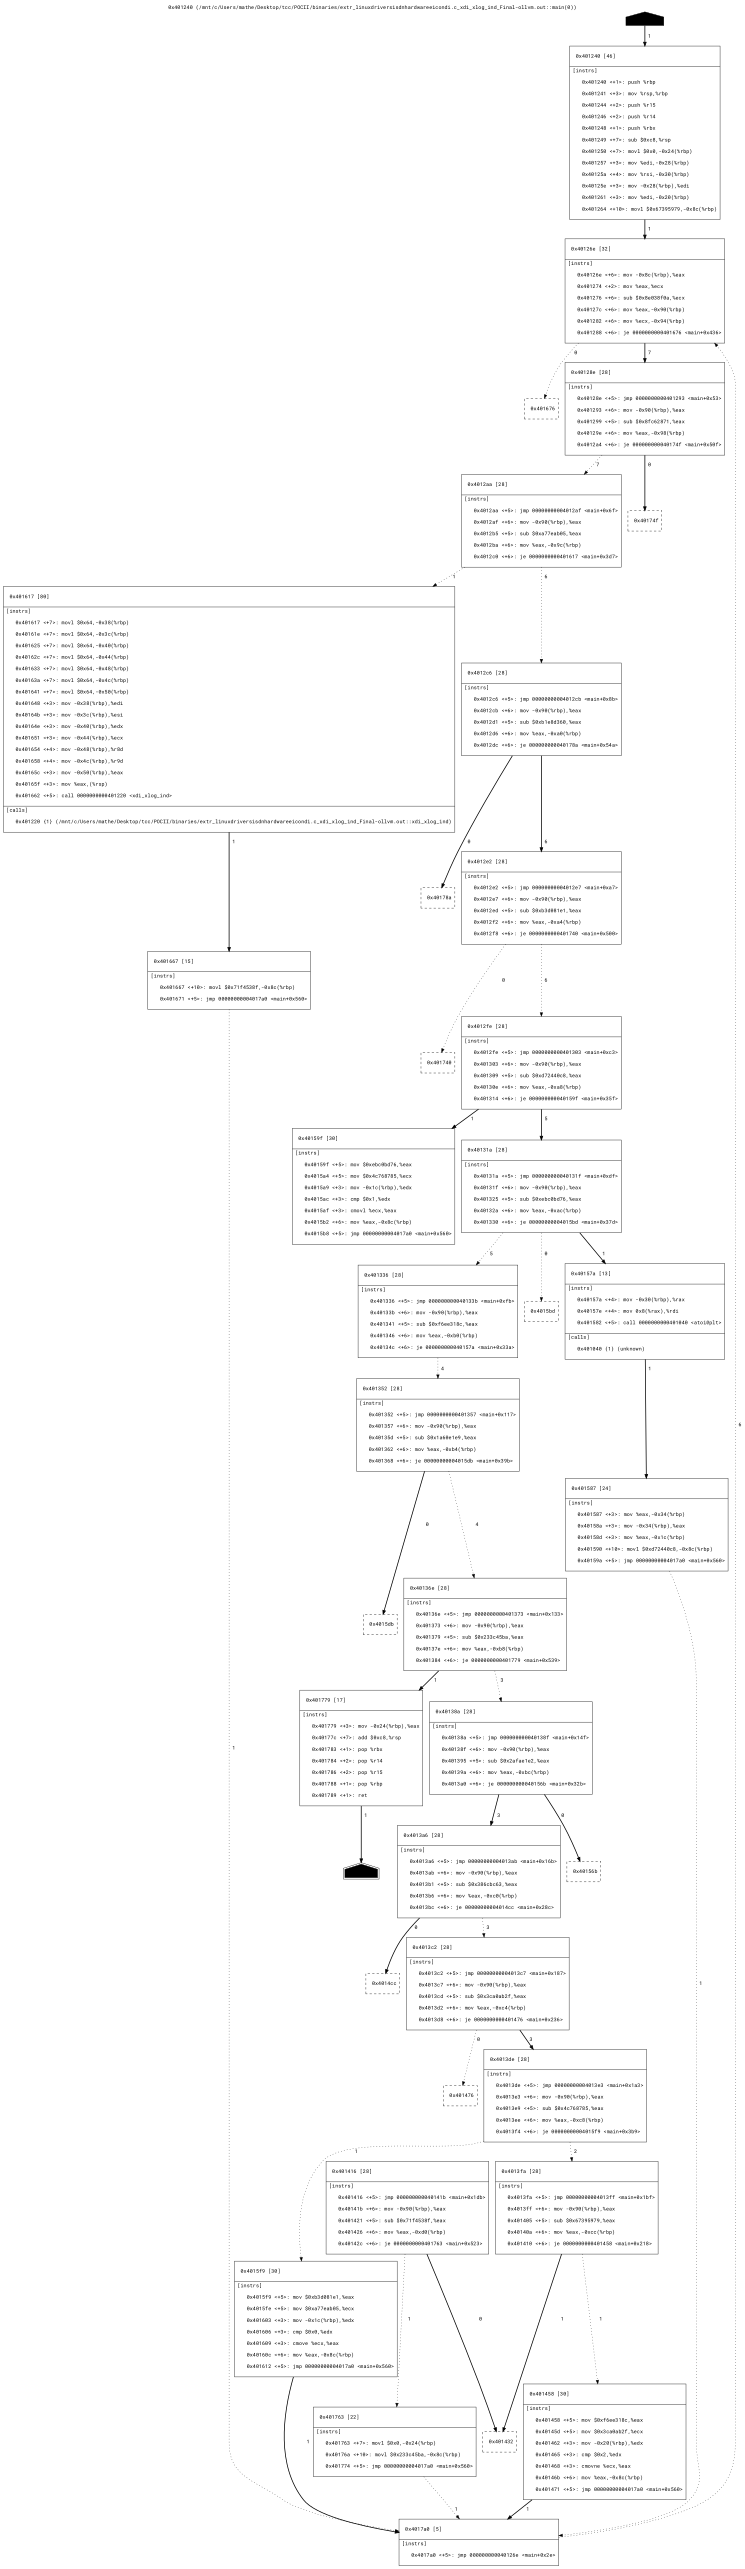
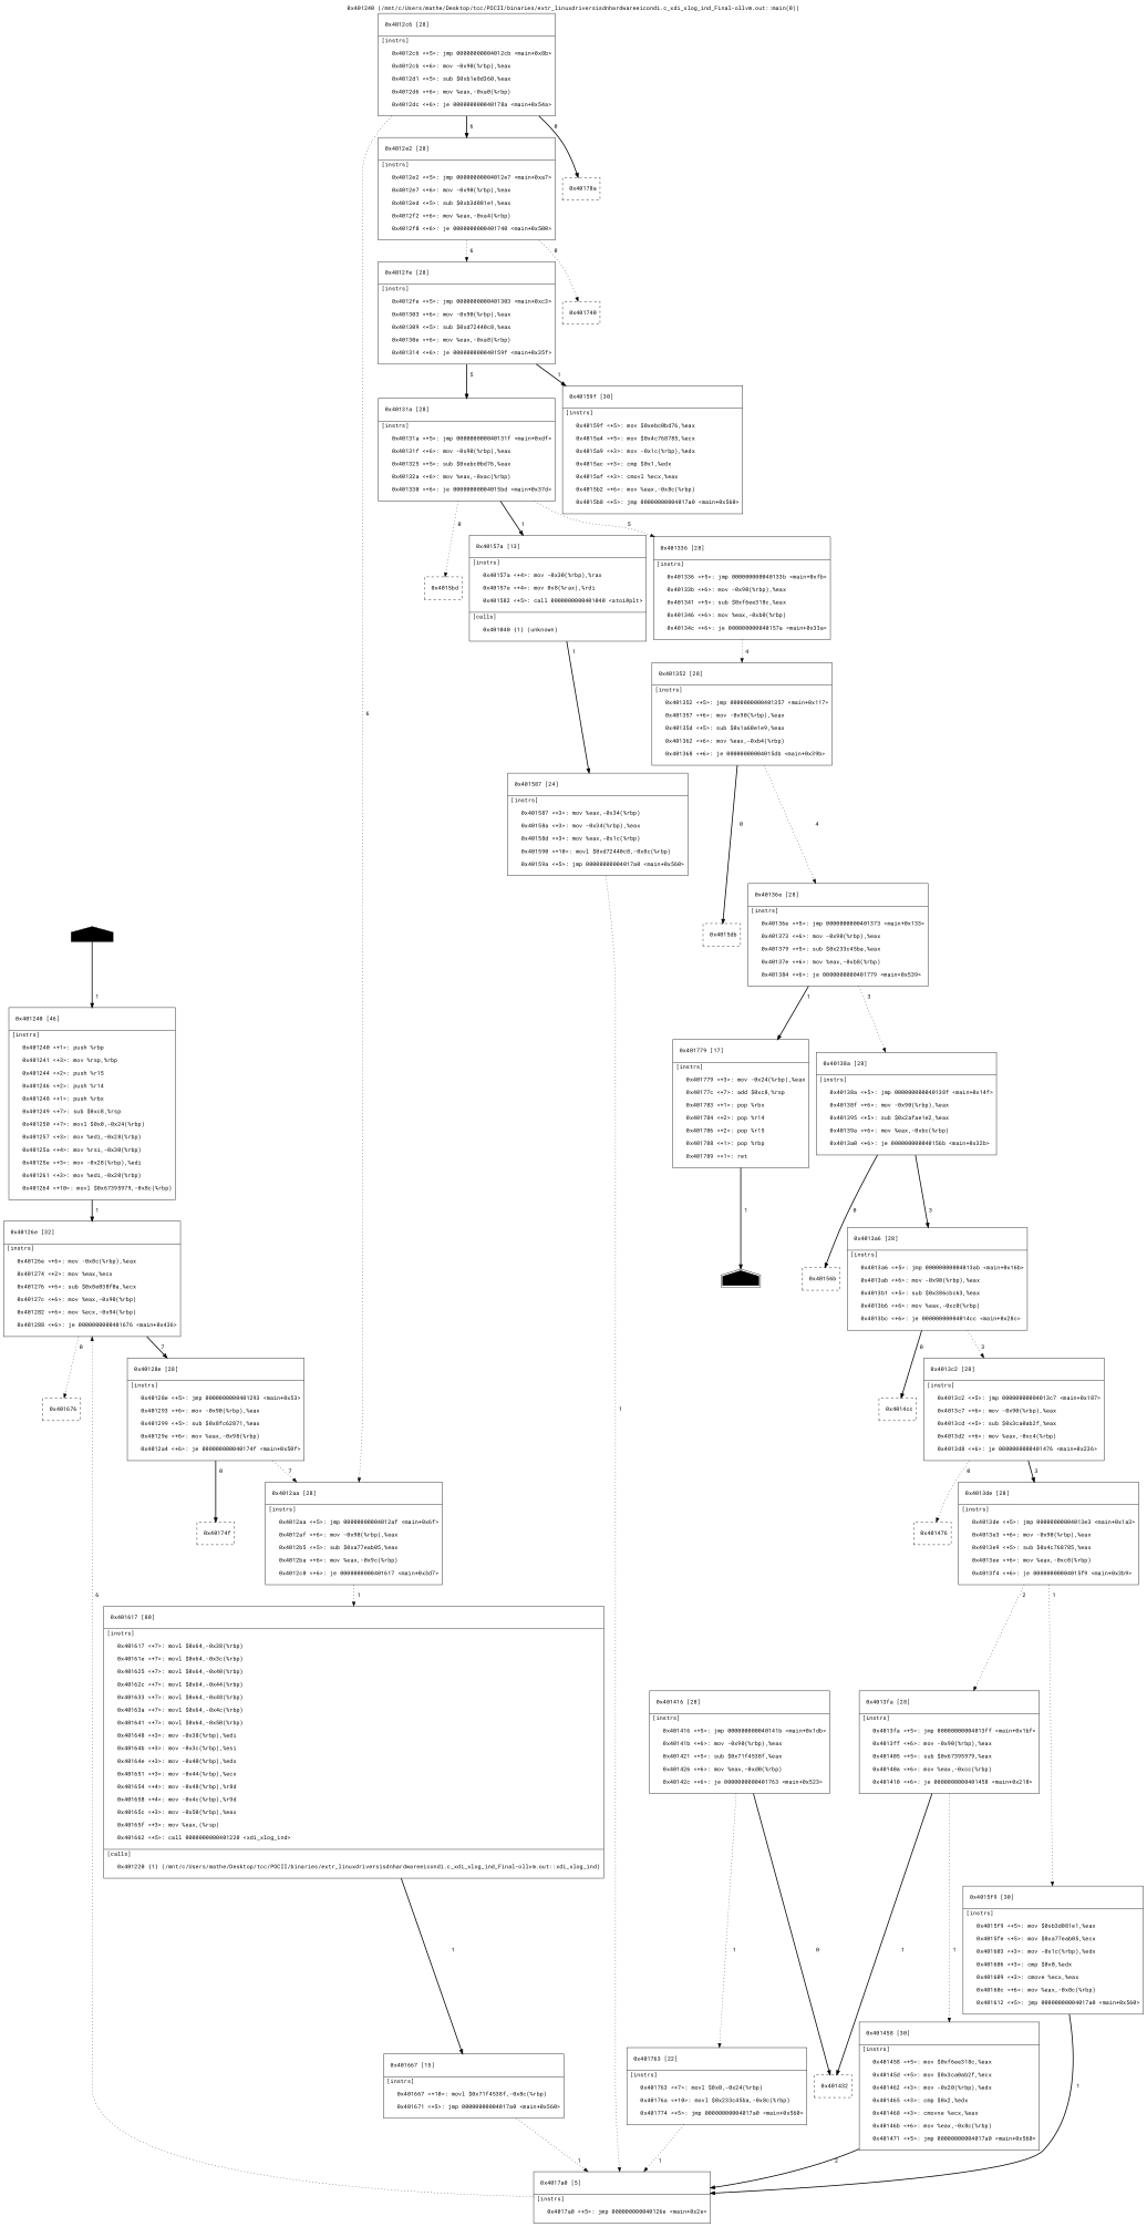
  digraph {
    fontname="Roboto Mono"
    label="0x401240 (/mnt/c/Users/mathe/Desktop/tcc/POCII/binaries/extr_linuxdriversisdnhardwareeicondi.c_xdi_xlog_ind_Final-ollvm.out::main(0))"
    labelloc=t
    node [fontname="Roboto Mono" shape=record]
    edge [fontname="Roboto Mono" style=bold]
    Entry [fillcolor=black height=0.3 shape=house style=filled width=0.3]
    n2 [label="{\n     0x401240 [46]\l\n     | [instrs]\l\n     &nbsp;&nbsp;0x401240 \<+1\>: push %rbp\l\n     &nbsp;&nbsp;0x401241 \<+3\>: mov %rsp,%rbp\l\n     &nbsp;&nbsp;0x401244 \<+2\>: push %r15\l\n     &nbsp;&nbsp;0x401246 \<+2\>: push %r14\l\n     &nbsp;&nbsp;0x401248 \<+1\>: push %rbx\l\n     &nbsp;&nbsp;0x401249 \<+7\>: sub $0xc8,%rsp\l\n     &nbsp;&nbsp;0x401250 \<+7\>: movl $0x0,-0x24(%rbp)\l\n     &nbsp;&nbsp;0x401257 \<+3\>: mov %edi,-0x28(%rbp)\l\n     &nbsp;&nbsp;0x40125a \<+4\>: mov %rsi,-0x30(%rbp)\l\n     &nbsp;&nbsp;0x40125e \<+3\>: mov -0x28(%rbp),%edi\l\n     &nbsp;&nbsp;0x401261 \<+3\>: mov %edi,-0x20(%rbp)\l\n     &nbsp;&nbsp;0x401264 \<+10\>: movl $0x67395979,-0x8c(%rbp)\l\n  }"]
    n3 [label="{\n     0x40126e [32]\l\n     | [instrs]\l\n     &nbsp;&nbsp;0x40126e \<+6\>: mov -0x8c(%rbp),%eax\l\n     &nbsp;&nbsp;0x401274 \<+2\>: mov %eax,%ecx\l\n     &nbsp;&nbsp;0x401276 \<+6\>: sub $0x8e038f0a,%ecx\l\n     &nbsp;&nbsp;0x40127c \<+6\>: mov %eax,-0x90(%rbp)\l\n     &nbsp;&nbsp;0x401282 \<+6\>: mov %ecx,-0x94(%rbp)\l\n     &nbsp;&nbsp;0x401288 \<+6\>: je 0000000000401676 \<main+0x436\>\l\n  }"]
    n4 [label="{\n     0x401676\l\n  }" style=dashed]
    n5 [label="{\n     0x40128e [28]\l\n     | [instrs]\l\n     &nbsp;&nbsp;0x40128e \<+5\>: jmp 0000000000401293 \<main+0x53\>\l\n     &nbsp;&nbsp;0x401293 \<+6\>: mov -0x90(%rbp),%eax\l\n     &nbsp;&nbsp;0x401299 \<+5\>: sub $0x8fc62871,%eax\l\n     &nbsp;&nbsp;0x40129e \<+6\>: mov %eax,-0x98(%rbp)\l\n     &nbsp;&nbsp;0x4012a4 \<+6\>: je 000000000040174f \<main+0x50f\>\l\n  }"]
    n6 [label="{\n     0x40174f\l\n  }" style=dashed]
    n7 [label="{\n     0x4012aa [28]\l\n     | [instrs]\l\n     &nbsp;&nbsp;0x4012aa \<+5\>: jmp 00000000004012af \<main+0x6f\>\l\n     &nbsp;&nbsp;0x4012af \<+6\>: mov -0x90(%rbp),%eax\l\n     &nbsp;&nbsp;0x4012b5 \<+5\>: sub $0xa77eab05,%eax\l\n     &nbsp;&nbsp;0x4012ba \<+6\>: mov %eax,-0x9c(%rbp)\l\n     &nbsp;&nbsp;0x4012c0 \<+6\>: je 0000000000401617 \<main+0x3d7\>\l\n  }"]
    n8 [label="{\n     0x401617 [80]\l\n     | [instrs]\l\n     &nbsp;&nbsp;0x401617 \<+7\>: movl $0x64,-0x38(%rbp)\l\n     &nbsp;&nbsp;0x40161e \<+7\>: movl $0x64,-0x3c(%rbp)\l\n     &nbsp;&nbsp;0x401625 \<+7\>: movl $0x64,-0x40(%rbp)\l\n     &nbsp;&nbsp;0x40162c \<+7\>: movl $0x64,-0x44(%rbp)\l\n     &nbsp;&nbsp;0x401633 \<+7\>: movl $0x64,-0x48(%rbp)\l\n     &nbsp;&nbsp;0x40163a \<+7\>: movl $0x64,-0x4c(%rbp)\l\n     &nbsp;&nbsp;0x401641 \<+7\>: movl $0x64,-0x50(%rbp)\l\n     &nbsp;&nbsp;0x401648 \<+3\>: mov -0x38(%rbp),%edi\l\n     &nbsp;&nbsp;0x40164b \<+3\>: mov -0x3c(%rbp),%esi\l\n     &nbsp;&nbsp;0x40164e \<+3\>: mov -0x40(%rbp),%edx\l\n     &nbsp;&nbsp;0x401651 \<+3\>: mov -0x44(%rbp),%ecx\l\n     &nbsp;&nbsp;0x401654 \<+4\>: mov -0x48(%rbp),%r8d\l\n     &nbsp;&nbsp;0x401658 \<+4\>: mov -0x4c(%rbp),%r9d\l\n     &nbsp;&nbsp;0x40165c \<+3\>: mov -0x50(%rbp),%eax\l\n     &nbsp;&nbsp;0x40165f \<+3\>: mov %eax,(%rsp)\l\n     &nbsp;&nbsp;0x401662 \<+5\>: call 0000000000401220 \<xdi_xlog_ind\>\l\n     | [calls]\l\n     &nbsp;&nbsp;0x401220 \{1\} (/mnt/c/Users/mathe/Desktop/tcc/POCII/binaries/extr_linuxdriversisdnhardwareeicondi.c_xdi_xlog_ind_Final-ollvm.out::xdi_xlog_ind)\l\n  }"]
    n9 [label="{\n     0x4012c6 [28]\l\n     | [instrs]\l\n     &nbsp;&nbsp;0x4012c6 \<+5\>: jmp 00000000004012cb \<main+0x8b\>\l\n     &nbsp;&nbsp;0x4012cb \<+6\>: mov -0x90(%rbp),%eax\l\n     &nbsp;&nbsp;0x4012d1 \<+5\>: sub $0xb1e8d360,%eax\l\n     &nbsp;&nbsp;0x4012d6 \<+6\>: mov %eax,-0xa0(%rbp)\l\n     &nbsp;&nbsp;0x4012dc \<+6\>: je 000000000040178a \<main+0x54a\>\l\n  }"]
    Exit [fillcolor=black height=0.3 peripheries=2 shape=house style=filled width=0.3]
    n11 [label="{\n     0x401667 [15]\l\n     | [instrs]\l\n     &nbsp;&nbsp;0x401667 \<+10\>: movl $0x71f4538f,-0x8c(%rbp)\l\n     &nbsp;&nbsp;0x401671 \<+5\>: jmp 00000000004017a0 \<main+0x560\>\l\n  }"]
    n12 [label="{\n     0x40178a\l\n  }" style=dashed]
    n13 [label="{\n     0x4012e2 [28]\l\n     | [instrs]\l\n     &nbsp;&nbsp;0x4012e2 \<+5\>: jmp 00000000004012e7 \<main+0xa7\>\l\n     &nbsp;&nbsp;0x4012e7 \<+6\>: mov -0x90(%rbp),%eax\l\n     &nbsp;&nbsp;0x4012ed \<+5\>: sub $0xb3d081e1,%eax\l\n     &nbsp;&nbsp;0x4012f2 \<+6\>: mov %eax,-0xa4(%rbp)\l\n     &nbsp;&nbsp;0x4012f8 \<+6\>: je 0000000000401740 \<main+0x500\>\l\n  }"]
    n14 [label="{\n     0x401432\l\n  }" style=dashed]
    n15 [label="{\n     0x4017a0 [5]\l\n     | [instrs]\l\n     &nbsp;&nbsp;0x4017a0 \<+5\>: jmp 000000000040126e \<main+0x2e\>\l\n  }"]
    n16 [label="{\n     0x401740\l\n  }" style=dashed]
    n17 [label="{\n     0x4012fe [28]\l\n     | [instrs]\l\n     &nbsp;&nbsp;0x4012fe \<+5\>: jmp 0000000000401303 \<main+0xc3\>\l\n     &nbsp;&nbsp;0x401303 \<+6\>: mov -0x90(%rbp),%eax\l\n     &nbsp;&nbsp;0x401309 \<+5\>: sub $0xd72440c8,%eax\l\n     &nbsp;&nbsp;0x40130e \<+6\>: mov %eax,-0xa8(%rbp)\l\n     &nbsp;&nbsp;0x401314 \<+6\>: je 000000000040159f \<main+0x35f\>\l\n  }"]
    n18 [label="{\n     0x401763 [22]\l\n     | [instrs]\l\n     &nbsp;&nbsp;0x401763 \<+7\>: movl $0x0,-0x24(%rbp)\l\n     &nbsp;&nbsp;0x40176a \<+10\>: movl $0x233c45ba,-0x8c(%rbp)\l\n     &nbsp;&nbsp;0x401774 \<+5\>: jmp 00000000004017a0 \<main+0x560\>\l\n  }"]
    n19 [label="{\n     0x40159f [30]\l\n     | [instrs]\l\n     &nbsp;&nbsp;0x40159f \<+5\>: mov $0xebc0bd76,%eax\l\n     &nbsp;&nbsp;0x4015a4 \<+5\>: mov $0x4c768785,%ecx\l\n     &nbsp;&nbsp;0x4015a9 \<+3\>: mov -0x1c(%rbp),%edx\l\n     &nbsp;&nbsp;0x4015ac \<+3\>: cmp $0x1,%edx\l\n     &nbsp;&nbsp;0x4015af \<+3\>: cmovl %ecx,%eax\l\n     &nbsp;&nbsp;0x4015b2 \<+6\>: mov %eax,-0x8c(%rbp)\l\n     &nbsp;&nbsp;0x4015b8 \<+5\>: jmp 00000000004017a0 \<main+0x560\>\l\n  }"]
    n20 [label="{\n     0x40131a [28]\l\n     | [instrs]\l\n     &nbsp;&nbsp;0x40131a \<+5\>: jmp 000000000040131f \<main+0xdf\>\l\n     &nbsp;&nbsp;0x40131f \<+6\>: mov -0x90(%rbp),%eax\l\n     &nbsp;&nbsp;0x401325 \<+5\>: sub $0xebc0bd76,%eax\l\n     &nbsp;&nbsp;0x40132a \<+6\>: mov %eax,-0xac(%rbp)\l\n     &nbsp;&nbsp;0x401330 \<+6\>: je 00000000004015bd \<main+0x37d\>\l\n  }"]
    n21 [label="{\n     0x4015bd\l\n  }" style=dashed]
    n22 [label="{\n     0x401336 [28]\l\n     | [instrs]\l\n     &nbsp;&nbsp;0x401336 \<+5\>: jmp 000000000040133b \<main+0xfb\>\l\n     &nbsp;&nbsp;0x40133b \<+6\>: mov -0x90(%rbp),%eax\l\n     &nbsp;&nbsp;0x401341 \<+5\>: sub $0xf6ee318c,%eax\l\n     &nbsp;&nbsp;0x401346 \<+6\>: mov %eax,-0xb0(%rbp)\l\n     &nbsp;&nbsp;0x40134c \<+6\>: je 000000000040157a \<main+0x33a\>\l\n  }"]
    n23 [label="{\n     0x40157a [13]\l\n     | [instrs]\l\n     &nbsp;&nbsp;0x40157a \<+4\>: mov -0x30(%rbp),%rax\l\n     &nbsp;&nbsp;0x40157e \<+4\>: mov 0x8(%rax),%rdi\l\n     &nbsp;&nbsp;0x401582 \<+5\>: call 0000000000401040 \<atoi@plt\>\l\n     | [calls]\l\n     &nbsp;&nbsp;0x401040 \{1\} (unknown)\l\n  }"]
    n24 [label="{\n     0x401587 [24]\l\n     | [instrs]\l\n     &nbsp;&nbsp;0x401587 \<+3\>: mov %eax,-0x34(%rbp)\l\n     &nbsp;&nbsp;0x40158a \<+3\>: mov -0x34(%rbp),%eax\l\n     &nbsp;&nbsp;0x40158d \<+3\>: mov %eax,-0x1c(%rbp)\l\n     &nbsp;&nbsp;0x401590 \<+10\>: movl $0xd72440c8,-0x8c(%rbp)\l\n     &nbsp;&nbsp;0x40159a \<+5\>: jmp 00000000004017a0 \<main+0x560\>\l\n  }"]
    n25 [label="{\n     0x401352 [28]\l\n     | [instrs]\l\n     &nbsp;&nbsp;0x401352 \<+5\>: jmp 0000000000401357 \<main+0x117\>\l\n     &nbsp;&nbsp;0x401357 \<+6\>: mov -0x90(%rbp),%eax\l\n     &nbsp;&nbsp;0x40135d \<+5\>: sub $0x1a60e1e9,%eax\l\n     &nbsp;&nbsp;0x401362 \<+6\>: mov %eax,-0xb4(%rbp)\l\n     &nbsp;&nbsp;0x401368 \<+6\>: je 00000000004015db \<main+0x39b\>\l\n  }"]
    n26 [label="{\n     0x4015db\l\n  }" style=dashed]
    n27 [label="{\n     0x40136e [28]\l\n     | [instrs]\l\n     &nbsp;&nbsp;0x40136e \<+5\>: jmp 0000000000401373 \<main+0x133\>\l\n     &nbsp;&nbsp;0x401373 \<+6\>: mov -0x90(%rbp),%eax\l\n     &nbsp;&nbsp;0x401379 \<+5\>: sub $0x233c45ba,%eax\l\n     &nbsp;&nbsp;0x40137e \<+6\>: mov %eax,-0xb8(%rbp)\l\n     &nbsp;&nbsp;0x401384 \<+6\>: je 0000000000401779 \<main+0x539\>\l\n  }"]
    n28 [label="{\n     0x401779 [17]\l\n     | [instrs]\l\n     &nbsp;&nbsp;0x401779 \<+3\>: mov -0x24(%rbp),%eax\l\n     &nbsp;&nbsp;0x40177c \<+7\>: add $0xc8,%rsp\l\n     &nbsp;&nbsp;0x401783 \<+1\>: pop %rbx\l\n     &nbsp;&nbsp;0x401784 \<+2\>: pop %r14\l\n     &nbsp;&nbsp;0x401786 \<+2\>: pop %r15\l\n     &nbsp;&nbsp;0x401788 \<+1\>: pop %rbp\l\n     &nbsp;&nbsp;0x401789 \<+1\>: ret\l\n  }"]
    n29 [label="{\n     0x40138a [28]\l\n     | [instrs]\l\n     &nbsp;&nbsp;0x40138a \<+5\>: jmp 000000000040138f \<main+0x14f\>\l\n     &nbsp;&nbsp;0x40138f \<+6\>: mov -0x90(%rbp),%eax\l\n     &nbsp;&nbsp;0x401395 \<+5\>: sub $0x2afae1e2,%eax\l\n     &nbsp;&nbsp;0x40139a \<+6\>: mov %eax,-0xbc(%rbp)\l\n     &nbsp;&nbsp;0x4013a0 \<+6\>: je 000000000040156b \<main+0x32b\>\l\n  }"]
    n30 [label="{\n     0x401416 [28]\l\n     | [instrs]\l\n     &nbsp;&nbsp;0x401416 \<+5\>: jmp 000000000040141b \<main+0x1db\>\l\n     &nbsp;&nbsp;0x40141b \<+6\>: mov -0x90(%rbp),%eax\l\n     &nbsp;&nbsp;0x401421 \<+5\>: sub $0x71f4538f,%eax\l\n     &nbsp;&nbsp;0x401426 \<+6\>: mov %eax,-0xd0(%rbp)\l\n     &nbsp;&nbsp;0x40142c \<+6\>: je 0000000000401763 \<main+0x523\>\l\n  }"]
    n31 [label="{\n     0x40156b\l\n  }" style=dashed]
    n32 [label="{\n     0x4013a6 [28]\l\n     | [instrs]\l\n     &nbsp;&nbsp;0x4013a6 \<+5\>: jmp 00000000004013ab \<main+0x16b\>\l\n     &nbsp;&nbsp;0x4013ab \<+6\>: mov -0x90(%rbp),%eax\l\n     &nbsp;&nbsp;0x4013b1 \<+5\>: sub $0x386cbc63,%eax\l\n     &nbsp;&nbsp;0x4013b6 \<+6\>: mov %eax,-0xc0(%rbp)\l\n     &nbsp;&nbsp;0x4013bc \<+6\>: je 00000000004014cc \<main+0x28c\>\l\n  }"]
    n33 [label="{\n     0x401458 [30]\l\n     | [instrs]\l\n     &nbsp;&nbsp;0x401458 \<+5\>: mov $0xf6ee318c,%eax\l\n     &nbsp;&nbsp;0x40145d \<+5\>: mov $0x3ca0ab2f,%ecx\l\n     &nbsp;&nbsp;0x401462 \<+3\>: mov -0x20(%rbp),%edx\l\n     &nbsp;&nbsp;0x401465 \<+3\>: cmp $0x2,%edx\l\n     &nbsp;&nbsp;0x401468 \<+3\>: cmovne %ecx,%eax\l\n     &nbsp;&nbsp;0x40146b \<+6\>: mov %eax,-0x8c(%rbp)\l\n     &nbsp;&nbsp;0x401471 \<+5\>: jmp 00000000004017a0 \<main+0x560\>\l\n  }"]
    n34 [label="{\n     0x4014cc\l\n  }" style=dashed]
    n35 [label="{\n     0x4013c2 [28]\l\n     | [instrs]\l\n     &nbsp;&nbsp;0x4013c2 \<+5\>: jmp 00000000004013c7 \<main+0x187\>\l\n     &nbsp;&nbsp;0x4013c7 \<+6\>: mov -0x90(%rbp),%eax\l\n     &nbsp;&nbsp;0x4013cd \<+5\>: sub $0x3ca0ab2f,%eax\l\n     &nbsp;&nbsp;0x4013d2 \<+6\>: mov %eax,-0xc4(%rbp)\l\n     &nbsp;&nbsp;0x4013d8 \<+6\>: je 0000000000401476 \<main+0x236\>\l\n  }"]
    n36 [label="{\n     0x4013fa [28]\l\n     | [instrs]\l\n     &nbsp;&nbsp;0x4013fa \<+5\>: jmp 00000000004013ff \<main+0x1bf\>\l\n     &nbsp;&nbsp;0x4013ff \<+6\>: mov -0x90(%rbp),%eax\l\n     &nbsp;&nbsp;0x401405 \<+5\>: sub $0x67395979,%eax\l\n     &nbsp;&nbsp;0x40140a \<+6\>: mov %eax,-0xcc(%rbp)\l\n     &nbsp;&nbsp;0x401410 \<+6\>: je 0000000000401458 \<main+0x218\>\l\n  }"]
    n37 [label="{\n     0x4013de [28]\l\n     | [instrs]\l\n     &nbsp;&nbsp;0x4013de \<+5\>: jmp 00000000004013e3 \<main+0x1a3\>\l\n     &nbsp;&nbsp;0x4013e3 \<+6\>: mov -0x90(%rbp),%eax\l\n     &nbsp;&nbsp;0x4013e9 \<+5\>: sub $0x4c768785,%eax\l\n     &nbsp;&nbsp;0x4013ee \<+6\>: mov %eax,-0xc8(%rbp)\l\n     &nbsp;&nbsp;0x4013f4 \<+6\>: je 00000000004015f9 \<main+0x3b9\>\l\n  }"]
    n38 [label="{\n     0x401476\l\n  }" style=dashed]
    n39 [label="{\n     0x4015f9 [30]\l\n     | [instrs]\l\n     &nbsp;&nbsp;0x4015f9 \<+5\>: mov $0xb3d081e1,%eax\l\n     &nbsp;&nbsp;0x4015fe \<+5\>: mov $0xa77eab05,%ecx\l\n     &nbsp;&nbsp;0x401603 \<+3\>: mov -0x1c(%rbp),%edx\l\n     &nbsp;&nbsp;0x401606 \<+3\>: cmp $0x0,%edx\l\n     &nbsp;&nbsp;0x401609 \<+3\>: cmove %ecx,%eax\l\n     &nbsp;&nbsp;0x40160c \<+6\>: mov %eax,-0x8c(%rbp)\l\n     &nbsp;&nbsp;0x401612 \<+5\>: jmp 00000000004017a0 \<main+0x560\>\l\n  }"]
    Entry -> n2 [label=" 1"]
    n2 -> n3 [label=" 1"]
    n3 -> n4 [label=" 0" style=dotted]
    n3 -> n5 [label=" 7"]
    n5 -> n6 [label=" 0"]
    n5 -> n7 [label=" 7" style=dotted]
    n7 -> n8 [label=" 1" style=dotted]
-   n7 -> n9 [label=" 6" style=dotted]
+   n9 -> n7 [label=" 6" style=dotted]
    n8 -> n11 [label=" 1"]
    n9 -> n12 [label=" 0"]
    n9 -> n13 [label=" 6"]
    n11 -> n15 [label=" 1" style=dotted]
    n13 -> n16 [label=" 0" style=dotted]
    n13 -> n17 [label=" 6" style=dotted]
    n15 -> n3 [label=" 6" style=dotted]
    n17 -> n19 [label=" 1"]
    n17 -> n20 [label=" 5"]
    n18 -> n15 [label=" 1" style=dotted]
    n20 -> n21 [label=" 0" style=dotted]
    n20 -> n22 [label=" 5" style=dotted]
    n20 -> n23 [label=" 1"]
    n22 -> n25 [label=" 4" style=dotted]
    n23 -> n24 [label=" 1"]
    n24 -> n15 [label=" 1" style=dotted]
    n25 -> n26 [label=" 0"]
    n25 -> n27 [label=" 4" style=dotted]
    n27 -> n28 [label=" 1"]
    n27 -> n29 [label=" 3" style=dotted]
    n28 -> Exit [label=" 1"]
    n29 -> n31 [label=" 0"]
    n29 -> n32 [label=" 3"]
    n30 -> n14 [label=" 0"]
    n30 -> n18 [label=" 1" style=dotted]
    n32 -> n34 [label=" 0"]
    n32 -> n35 [label=" 3" style=dotted]
-   n33 -> n15 [label=" 1"]
+   n33 -> n15 [label=" 2"]
    n35 -> n37 [label=" 3"]
    n35 -> n38 [label=" 0" style=dotted]
    n36 -> n14 [label=" 1"]
    n36 -> n33 [label=" 1" style=dotted]
    n37 -> n36 [label=" 2" style=dotted]
    n37 -> n39 [label=" 1" style=dotted]
    n39 -> n15 [label=" 1"]
  }
